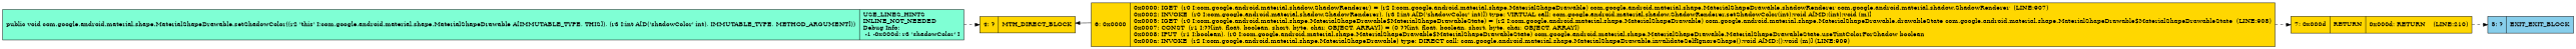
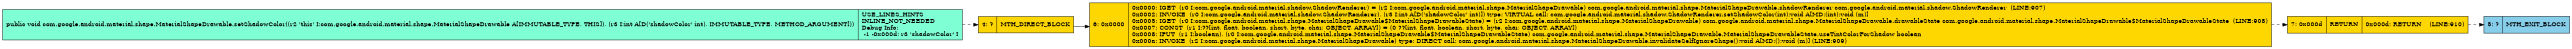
  digraph {
    rankdir=LR
    node [fillcolor=gold shape=record style=filled]
    edge [style=dashed]
    n1 [label="{4\:\ ?|MTH_DIRECT_BLOCK\l}"]
    n2 [label="{6\:\ 0x0000|0x0000: IGET  (r0 I:com.google.android.material.shadow.ShadowRenderer) = (r2 I:com.google.android.material.shape.MaterialShapeDrawable) com.google.android.material.shape.MaterialShapeDrawable.shadowRenderer com.google.android.material.shadow.ShadowRenderer  (LINE:907)\l0x0002: INVOKE  (r0 I:com.google.android.material.shadow.ShadowRenderer), (r3 I:int A[D('shadowColor' int)]) type: VIRTUAL call: com.google.android.material.shadow.ShadowRenderer.setShadowColor(int):void A[MD:(int):void (m)]\l0x0005: IGET  (r0 I:com.google.android.material.shape.MaterialShapeDrawable$MaterialShapeDrawableState) = (r2 I:com.google.android.material.shape.MaterialShapeDrawable) com.google.android.material.shape.MaterialShapeDrawable.drawableState com.google.android.material.shape.MaterialShapeDrawable$MaterialShapeDrawableState  (LINE:908)\l0x0007: CONST  (r1 I:??[int, float, boolean, short, byte, char, OBJECT, ARRAY]) = (0 ??[int, float, boolean, short, byte, char, OBJECT, ARRAY]) \l0x0008: IPUT  (r1 I:boolean), (r0 I:com.google.android.material.shape.MaterialShapeDrawable$MaterialShapeDrawableState) com.google.android.material.shape.MaterialShapeDrawable.MaterialShapeDrawableState.useTintColorForShadow boolean \l0x000a: INVOKE  (r2 I:com.google.android.material.shape.MaterialShapeDrawable) type: DIRECT call: com.google.android.material.shape.MaterialShapeDrawable.invalidateSelfIgnoreShape():void A[MD:():void (m)] (LINE:909)\l}"]
-   n3 [label="{7\:\ 0x000d|RETURN\l|0x000d: RETURN    (LINE:210)\l}"]
-   n4 [fillcolor=skyblue label="{5\:\ ?|EXIT_EXIT_BLOCK\l}"]
+   n3 [label="{7\:\ 0x000d|RETURN\l|0x000d: RETURN    (LINE:910)\l}"]
+   n4 [fillcolor=skyblue label="{5\:\ ?|MTH_EXIT_BLOCK\l}"]
    n5 [fillcolor=aquamarine label="{public void com.google.android.material.shape.MaterialShapeDrawable.setShadowColor((r2 'this' I:com.google.android.material.shape.MaterialShapeDrawable A[IMMUTABLE_TYPE, THIS]), (r3 I:int A[D('shadowColor' int), IMMUTABLE_TYPE, METHOD_ARGUMENT]))  | USE_LINES_HINTS\lINLINE_NOT_NEEDED\lDebug Info:\l  \-1 \-0x000d: r3 'shadowColor' I\l}"]
-   n2 -> n1 [style=solid]
+   n1 -> n2 [style=solid]
    n2 -> n3
    n3 -> n4
    n5 -> n1
  }
